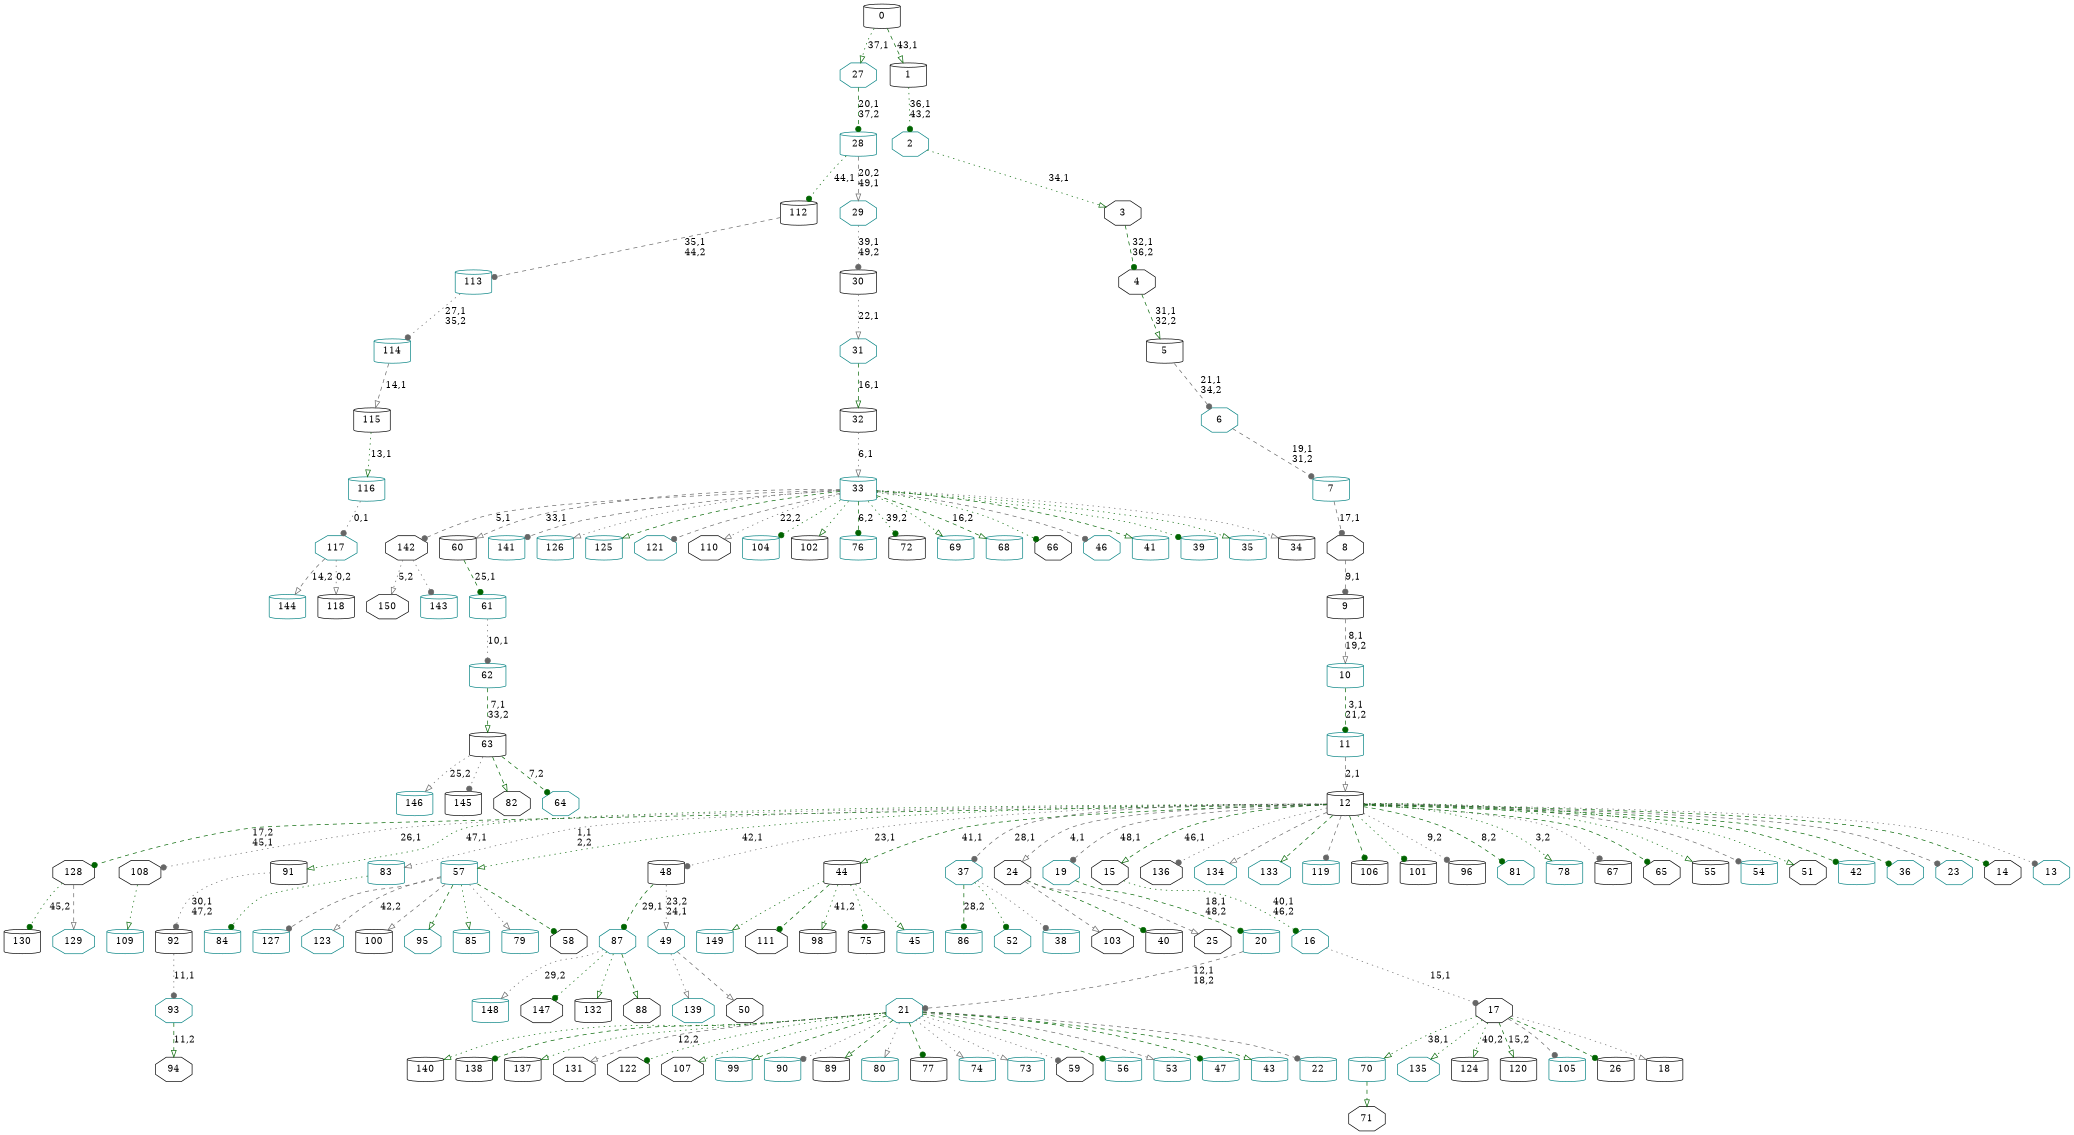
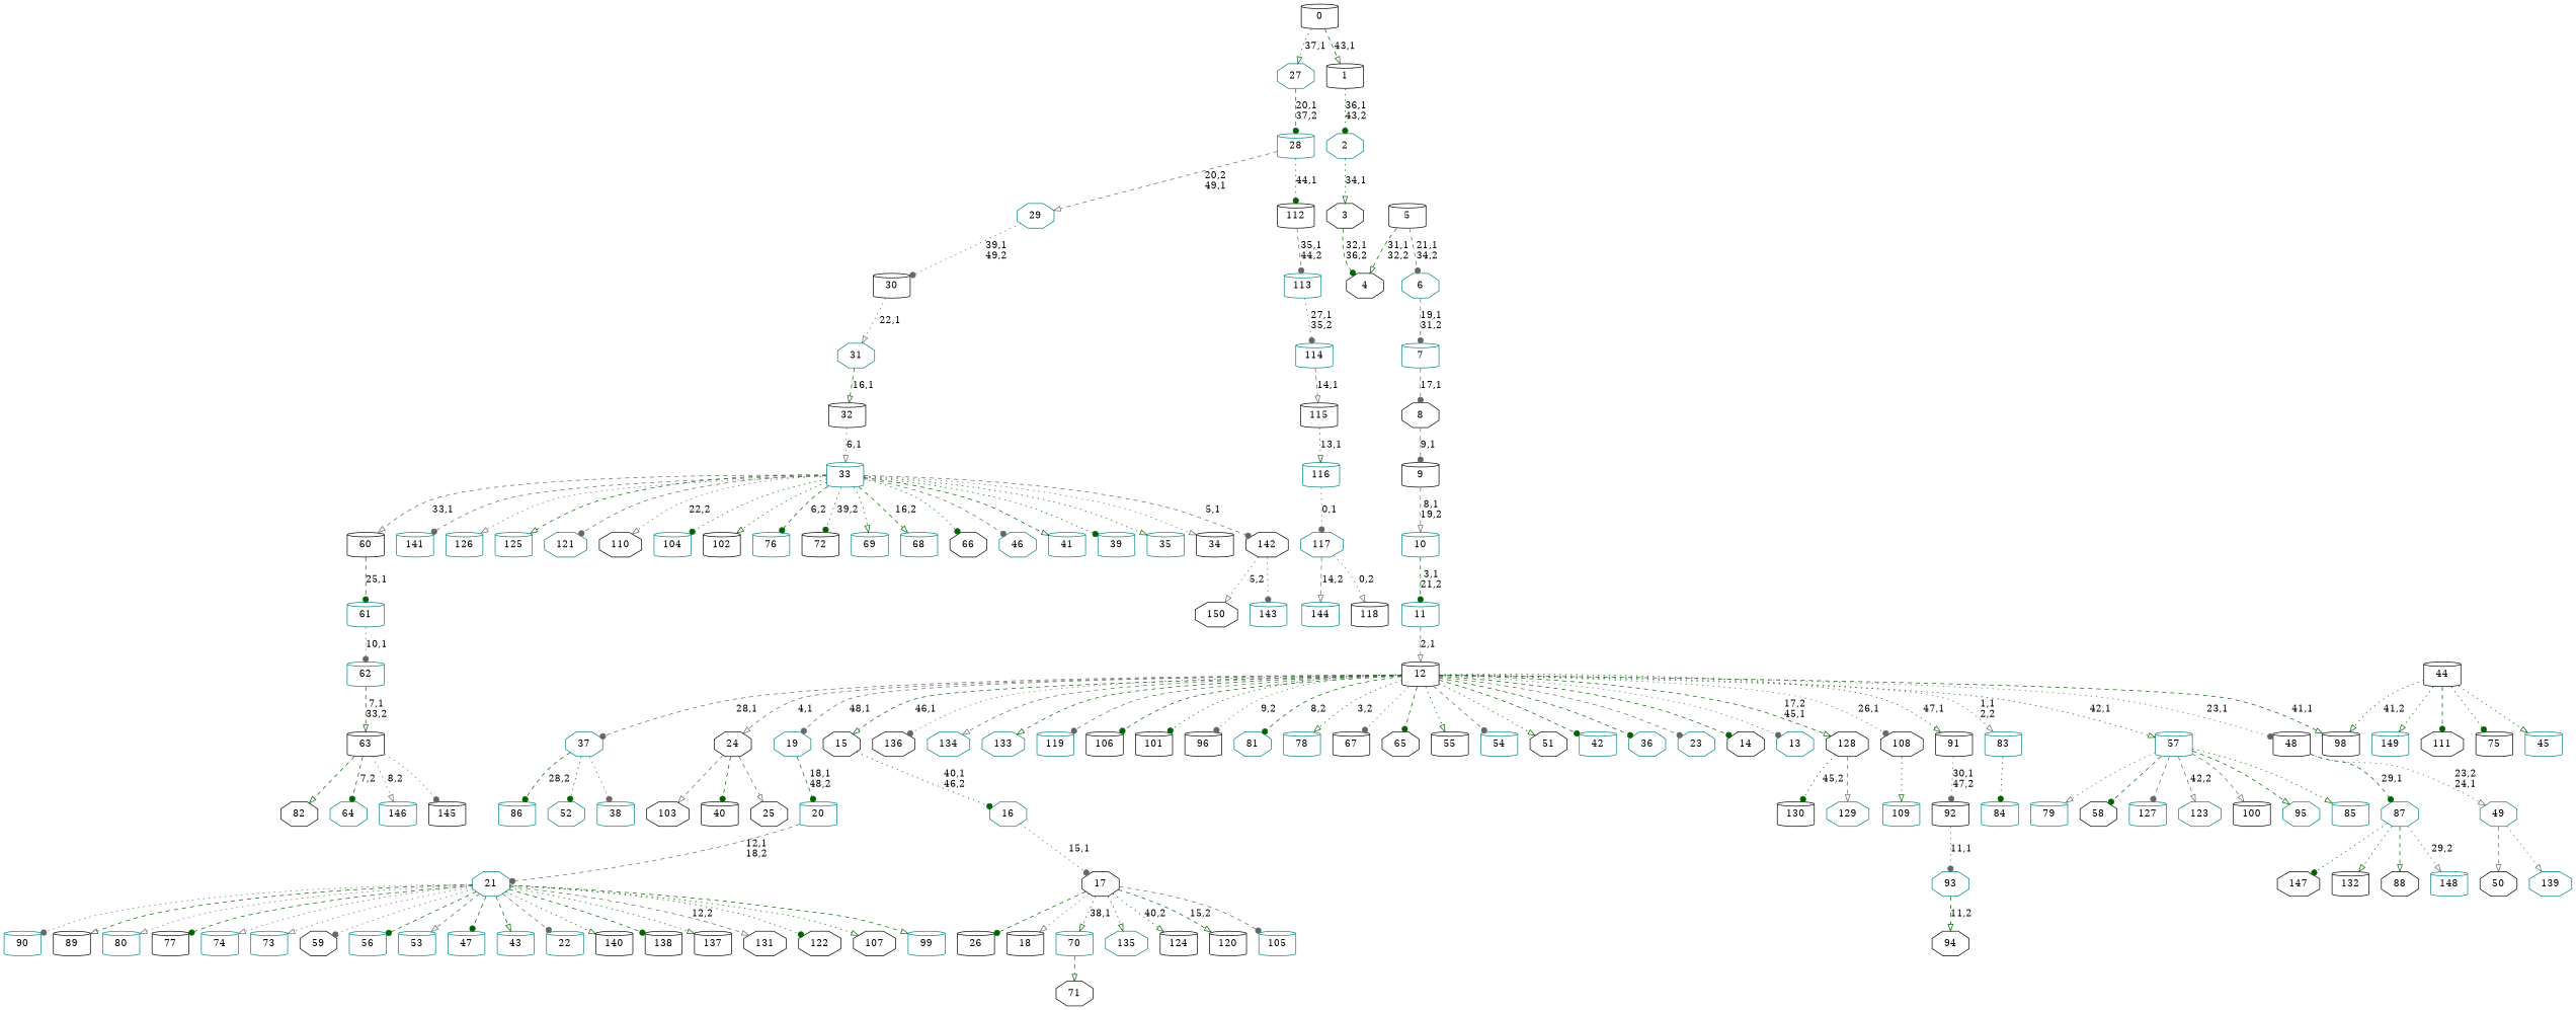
  digraph {
    node [color=teal shape=cylinder]
    edge [arrowhead=onormal color=darkgreen style=dashed]
    142 [color=black shape=octagon]
    150 [color=black shape=octagon]
    143
    128 [color=black shape=octagon]
    130 [color=black]
    129 [shape=octagon]
    117 [shape=octagon]
    144
    118 [color=black]
    116
    115 [color=black]
    114
    113
    112 [color=black]
    108 [color=black shape=octagon]
    109
    93 [shape=octagon]
    94 [color=black shape=octagon]
    92 [color=black]
    91 [color=black]
    87 [shape=octagon]
    148
    147 [color=black shape=octagon]
    132 [color=black]
    88 [color=black shape=octagon]
    83
    84
    71 [color=black shape=octagon]
    70
    63 [color=black]
    146
    145 [color=black]
    82 [color=black shape=octagon]
    64 [shape=octagon]
    62
    61
    60 [color=black]
    57
    127
    123 [shape=octagon]
    100 [color=black]
    95 [shape=octagon]
    85
    79
    58 [color=black shape=octagon]
    49 [shape=octagon]
    139 [shape=octagon]
    50 [color=black shape=octagon]
    48 [color=black]
    44 [color=black]
    149
    111 [color=black shape=octagon]
    98 [color=black]
    75 [color=black]
    45
    37 [shape=octagon]
    86
    52 [shape=octagon]
    38
    33
    141
    126
    125
    121 [shape=octagon]
    110 [color=black shape=octagon]
    104
    102 [color=black]
    76
    72 [color=black]
    69
    68
    66 [color=black shape=octagon]
    46 [shape=octagon]
    41
    39
    35
    34 [color=black]
    32 [color=black]
    31 [shape=octagon]
    30 [color=black]
    29 [shape=octagon]
    28
    27 [shape=octagon]
    24 [color=black shape=octagon]
    103 [color=black shape=octagon]
    40 [color=black]
    25 [color=black shape=octagon]
    21 [shape=octagon]
    140 [color=black]
    138 [color=black]
    137 [color=black]
    131 [color=black shape=octagon]
    122 [color=black shape=octagon]
    107 [color=black shape=octagon]
    99
    90
    89 [color=black]
    80
    77 [color=black]
    74
    73
    59 [color=black shape=octagon]
    56
    53
    47
    43
    22
    20
    19 [shape=octagon]
    17 [color=black shape=octagon]
    135 [shape=octagon]
    124 [color=black]
    120 [color=black]
    105
    26 [color=black]
    18 [color=black]
    16 [shape=octagon]
    15 [color=black shape=octagon]
    12 [color=black]
    136 [color=black shape=octagon]
    134 [shape=octagon]
    133 [shape=octagon]
    119
    106 [color=black]
    101 [color=black]
    96 [color=black]
    81 [shape=octagon]
    78
    67 [color=black]
    65 [color=black shape=octagon]
    55 [color=black]
    54
    51 [color=black shape=octagon]
    42
    36 [shape=octagon]
    23 [shape=octagon]
    14 [color=black shape=octagon]
    13 [shape=octagon]
    11
    10
    9 [color=black]
    8 [color=black shape=octagon]
    7
    6 [shape=octagon]
    5 [color=black]
    4 [color=black shape=octagon]
    3 [color=black shape=octagon]
    2 [shape=octagon]
    1 [color=black]
    0 [color=black]
    142 -> 150 [color=gray40 label="5,2" style=dotted]
    142 -> 143 [arrowhead=dot color=gray40 style=dotted]
    128 -> 130 [arrowhead=dot label="45,2" style=dotted]
    128 -> 129 [color=gray40]
    117 -> 144 [color=gray40 label="14,2"]
    117 -> 118 [color=gray40 label="0,2" style=dotted]
    116 -> 117 [arrowhead=dot color=gray40 label="0,1" style=dotted]
    115 -> 116 [label="13,1" style=dotted]
    114 -> 115 [color=gray40 label="14,1"]
    113 -> 114 [arrowhead=dot color=gray40 label="27,1\n35,2" style=dotted]
    112 -> 113 [arrowhead=dot color=gray40 label="35,1\n44,2"]
    108 -> 109 [style=dotted]
    93 -> 94 [label="11,2"]
    92 -> 93 [arrowhead=dot color=gray40 label="11,1" style=dotted]
    91 -> 92 [arrowhead=dot color=gray40 label="30,1\n47,2" style=dotted]
    87 -> 148 [color=gray40 label="29,2" style=dotted]
    87 -> 147 [arrowhead=dot style=dotted]
    87 -> 132 [style=dotted]
    87 -> 88
    83 -> 84 [arrowhead=dot style=dotted]
    70 -> 71
-   63 -> 146 [color=gray40 label="25,2" style=dotted]
+   63 -> 146 [color=gray40 label="8,2" style=dotted]
    63 -> 145 [arrowhead=dot color=gray40 style=dotted]
    63 -> 82
    63 -> 64 [arrowhead=dot label="7,2"]
    62 -> 63 [label="7,1\n33,2"]
    61 -> 62 [arrowhead=dot color=gray40 label="10,1" style=dotted]
    60 -> 61 [arrowhead=dot label="25,1"]
    57 -> 127 [arrowhead=dot color=gray40]
    57 -> 123 [color=gray40 label="42,2"]
    57 -> 100 [color=gray40]
    57 -> 95
    57 -> 85 [style=dotted]
    57 -> 79 [color=gray40 style=dotted]
    57 -> 58 [arrowhead=dot]
    49 -> 139 [color=gray40 style=dotted]
    49 -> 50 [color=gray40]
    48 -> 87 [arrowhead=dot label="29,1"]
    48 -> 49 [color=gray40 label="23,2\n24,1" style=dotted]
    44 -> 149 [style=dotted]
    44 -> 111 [arrowhead=dot]
    44 -> 98 [label="41,2" style=dotted]
    44 -> 75 [arrowhead=dot style=dotted]
    44 -> 45 [style=dotted]
    37 -> 86 [arrowhead=dot label="28,2"]
    37 -> 52 [arrowhead=dot style=dotted]
    37 -> 38 [arrowhead=dot color=gray40 style=dotted]
    33 -> 142 [arrowhead=dot color=gray40 label="5,1"]
    33 -> 60 [color=gray40 label="33,1"]
    33 -> 141 [arrowhead=dot color=gray40]
    33 -> 126 [color=gray40 style=dotted]
    33 -> 125
    33 -> 121 [arrowhead=dot color=gray40]
    33 -> 110 [color=gray40 label="22,2" style=dotted]
    33 -> 104 [arrowhead=dot style=dotted]
    33 -> 102 [style=dotted]
    33 -> 76 [arrowhead=dot label="6,2"]
    33 -> 72 [arrowhead=dot label="39,2" style=dotted]
    33 -> 69 [style=dotted]
    33 -> 68 [label="16,2"]
    33 -> 66 [arrowhead=dot style=dotted]
    33 -> 46 [arrowhead=dot color=gray40]
    33 -> 41
    33 -> 39 [arrowhead=dot style=dotted]
    33 -> 35 [style=dotted]
    33 -> 34 [color=gray40 style=dotted]
    32 -> 33 [color=gray40 label="6,1" style=dotted]
    31 -> 32 [label="16,1"]
    30 -> 31 [color=gray40 label="22,1" style=dotted]
    29 -> 30 [arrowhead=dot color=gray40 label="39,1\n49,2" style=dotted]
    28 -> 112 [arrowhead=dot label="44,1" style=dotted]
    28 -> 29 [color=gray40 label="20,2\n49,1"]
    27 -> 28 [arrowhead=dot label="20,1\n37,2"]
    24 -> 103 [color=gray40]
    24 -> 40 [arrowhead=dot]
    24 -> 25 [color=gray40]
    21 -> 140 [style=dotted]
    21 -> 138 [arrowhead=dot]
    21 -> 137 [style=dotted]
    21 -> 131 [color=gray40 label="12,2"]
    21 -> 122 [arrowhead=dot style=dotted]
    21 -> 107 [style=dotted]
    21 -> 99
    21 -> 90 [arrowhead=dot color=gray40 style=dotted]
    21 -> 89
    21 -> 80 [color=gray40 style=dotted]
    21 -> 77 [arrowhead=dot]
    21 -> 74 [color=gray40 style=dotted]
    21 -> 73 [color=gray40 style=dotted]
    21 -> 59 [arrowhead=dot color=gray40 style=dotted]
    21 -> 56 [arrowhead=dot]
    21 -> 53 [color=gray40]
    21 -> 47 [arrowhead=dot]
    21 -> 43
    21 -> 22 [arrowhead=dot color=gray40]
    20 -> 21 [arrowhead=dot color=gray40 label="12,1\n18,2"]
    19 -> 20 [arrowhead=dot label="18,1\n48,2"]
    17 -> 70 [label="38,1" style=dotted]
    17 -> 135 [style=dotted]
    17 -> 124 [label="40,2" style=dotted]
    17 -> 120 [label="15,2"]
    17 -> 105 [arrowhead=dot color=gray40]
    17 -> 26 [arrowhead=dot]
    17 -> 18 [color=gray40 style=dotted]
    16 -> 17 [arrowhead=dot color=gray40 label="15,1" style=dotted]
    15 -> 16 [arrowhead=dot label="40,1\n46,2" style=dotted]
-   12 -> 128 [arrowhead=dot label="17,2\n45,1"]
+   12 -> 128 [label="17,2\n45,1"]
    12 -> 108 [arrowhead=dot color=gray40 label="26,1" style=dotted]
    12 -> 91 [label="47,1" style=dotted]
    12 -> 83 [color=gray40 label="1,1\n2,2" style=dotted]
    12 -> 57 [label="42,1" style=dotted]
    12 -> 48 [arrowhead=dot color=gray40 label="23,1" style=dotted]
-   12 -> 44 [label="41,1"]
+   12 -> 98 [label="41,1"]
    12 -> 37 [arrowhead=dot color=gray40 label="28,1"]
    12 -> 24 [color=gray40 label="4,1"]
    12 -> 19 [arrowhead=dot color=gray40 label="48,1"]
    12 -> 15 [label="46,1"]
    12 -> 136 [arrowhead=dot color=gray40 style=dotted]
    12 -> 134 [color=gray40]
    12 -> 133
    12 -> 119 [arrowhead=dot color=gray40]
    12 -> 106 [arrowhead=dot]
    12 -> 101 [arrowhead=dot style=dotted]
    12 -> 96 [arrowhead=dot color=gray40 label="9,2" style=dotted]
    12 -> 81 [arrowhead=dot label="8,2"]
    12 -> 78 [label="3,2" style=dotted]
    12 -> 67 [arrowhead=dot color=gray40 style=dotted]
    12 -> 65 [arrowhead=dot]
    12 -> 55 [style=dotted]
    12 -> 54 [arrowhead=dot color=gray40]
    12 -> 51 [style=dotted]
    12 -> 42 [arrowhead=dot]
    12 -> 36 [arrowhead=dot]
    12 -> 23 [arrowhead=dot color=gray40]
    12 -> 14 [arrowhead=dot]
    12 -> 13 [arrowhead=dot color=gray40 style=dotted]
    11 -> 12 [color=gray40 label="2,1"]
    10 -> 11 [arrowhead=dot label="3,1\n21,2"]
    9 -> 10 [color=gray40 label="8,1\n19,2"]
    8 -> 9 [arrowhead=dot color=gray40 label="9,1"]
    7 -> 8 [arrowhead=dot color=gray40 label="17,1"]
    6 -> 7 [arrowhead=dot color=gray40 label="19,1\n31,2"]
    5 -> 6 [arrowhead=dot color=gray40 label="21,1\n34,2"]
-   4 -> 5 [label="31,1\n32,2"]
+   5 -> 4 [label="31,1\n32,2"]
    3 -> 4 [arrowhead=dot label="32,1\n36,2"]
    2 -> 3 [label="34,1" style=dotted]
    1 -> 2 [arrowhead=dot label="36,1\n43,2" style=dotted]
    0 -> 27 [label="37,1" style=dotted]
    0 -> 1 [label="43,1"]
  }
